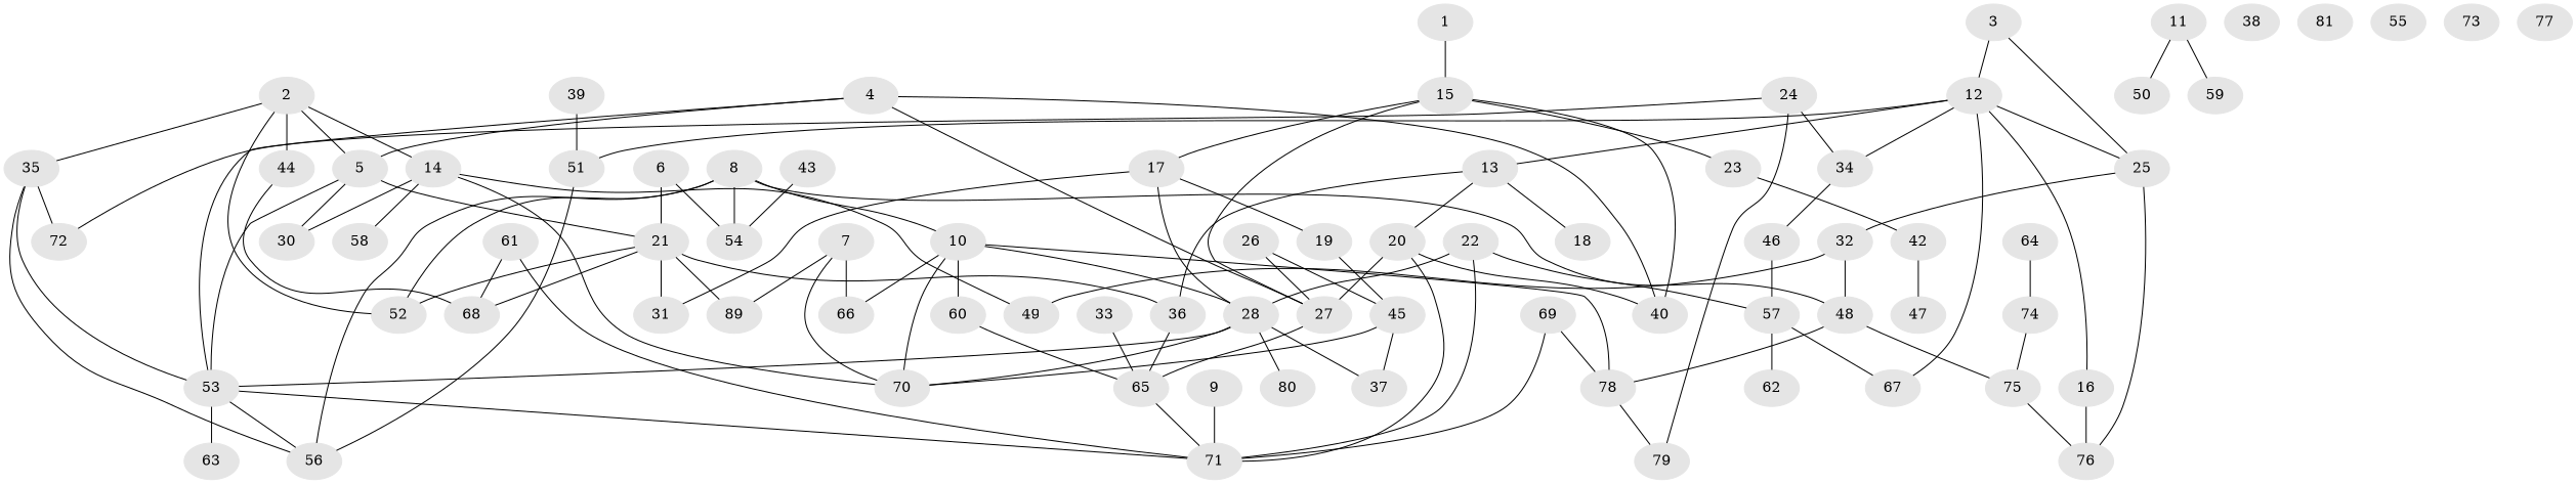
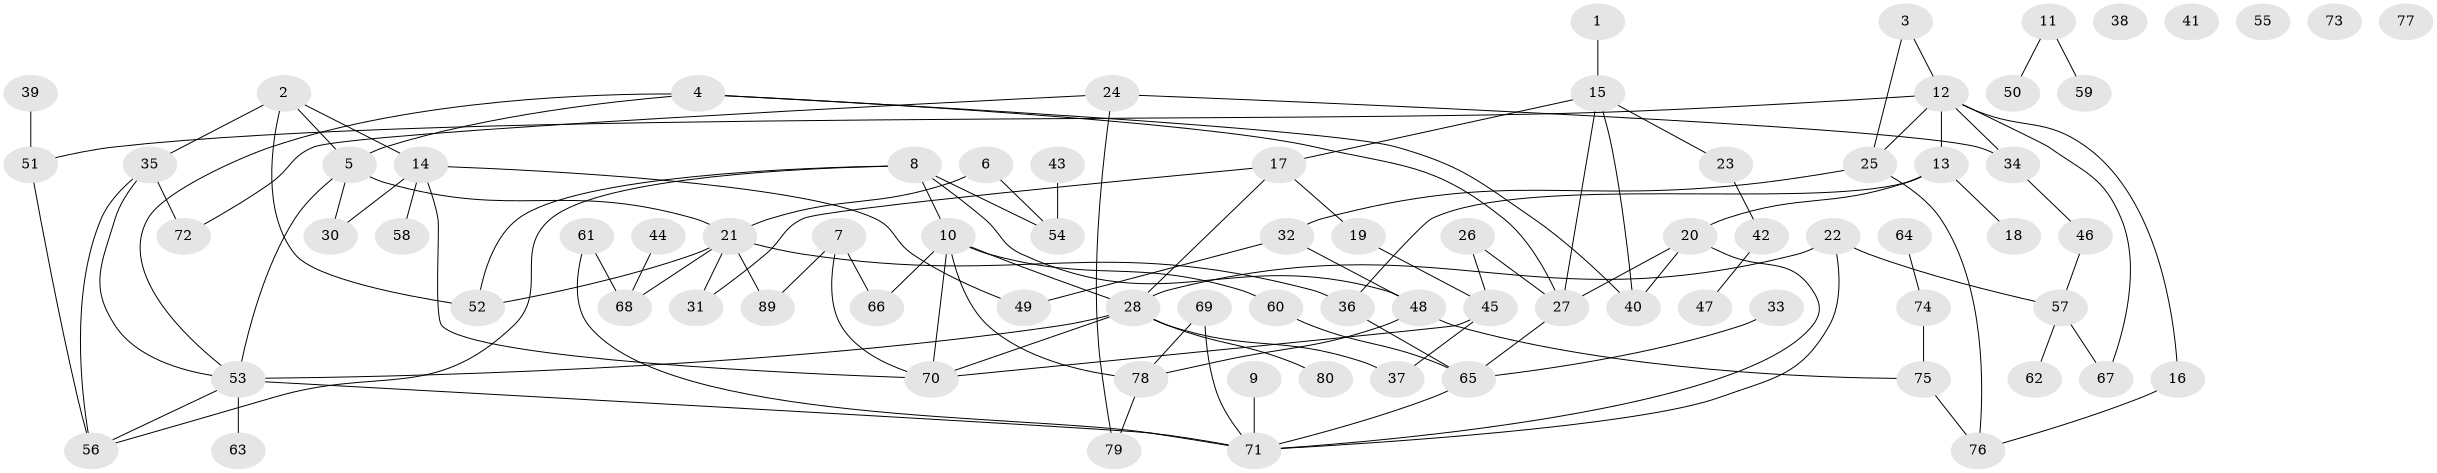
  graph {
    node [color=gray90 style=filled]
    1
    15
    27
    40
    17
    23
    2
    5
    14
    35
    44
    52
    53
    21
    30
    70
    49
    58
    56
    72
    68
    3
    12
    25
    13
    16
    34
    51
    67
    76
    32
    4
    65
    71
    63
    n36 [label=89]
    36
    31
    6
    54
    7
    66
    8
    10
    48
    28
    60
    78
    75
    9
    37
    80
    79
    11
    50
    59
    18
    20
    46
    19
    42
    45
    22
    57
    62
    47
    24
    26
    33
    38
    39
-   41 [label=81]
+   41
    43
    55
    61
    64
    74
    69
    73
    77
    1 -- 15
    15 -- 27
    15 -- 40
    15 -- 17
    15 -- 23
    27 -- 65
    17 -- 31
    17 -- 28
    17 -- 19
    23 -- 42
    2 -- 5
    2 -- 14
    2 -- 35
-   2 -- 44
    2 -- 52
    5 -- 53
    5 -- 21
    5 -- 30
    14 -- 30
    14 -- 70
    14 -- 49
    14 -- 58
    35 -- 53
    35 -- 56
    35 -- 72
    44 -- 68
    53 -- 56
    53 -- 71
    53 -- 63
    21 -- 52
    21 -- 68
    21 -- n36
    21 -- 36
    21 -- 31
    3 -- 12
    3 -- 25
    12 -- 25
    12 -- 13
    12 -- 16
    12 -- 34
    12 -- 51
    12 -- 67
    25 -- 76
    25 -- 32
    13 -- 36
    13 -- 18
    13 -- 20
    16 -- 76
    34 -- 46
    51 -- 56
    32 -- 49
    32 -- 48
    4 -- 27
    4 -- 40
    4 -- 5
    4 -- 53
    65 -- 71
    36 -- 65
    6 -- 21
    6 -- 54
    7 -- 70
    7 -- n36
    7 -- 66
    8 -- 52
    8 -- 56
    8 -- 54
    8 -- 10
    8 -- 48
    10 -- 70
    10 -- 66
    10 -- 28
    10 -- 60
    10 -- 78
    48 -- 78
    48 -- 75
    28 -- 53
    28 -- 70
    28 -- 37
    28 -- 80
    60 -- 65
    78 -- 79
    75 -- 76
    9 -- 71
    11 -- 50
    11 -- 59
    20 -- 27
    20 -- 40
    20 -- 71
    46 -- 57
    19 -- 45
    42 -- 47
    45 -- 70
    45 -- 37
    22 -- 71
    22 -- 28
    22 -- 57
    57 -- 67
    57 -- 62
    24 -- 72
    24 -- 34
    24 -- 79
    26 -- 27
    26 -- 45
    33 -- 65
    39 -- 51
    43 -- 54
    61 -- 68
    61 -- 71
    64 -- 74
    74 -- 75
    69 -- 71
    69 -- 78
  }
